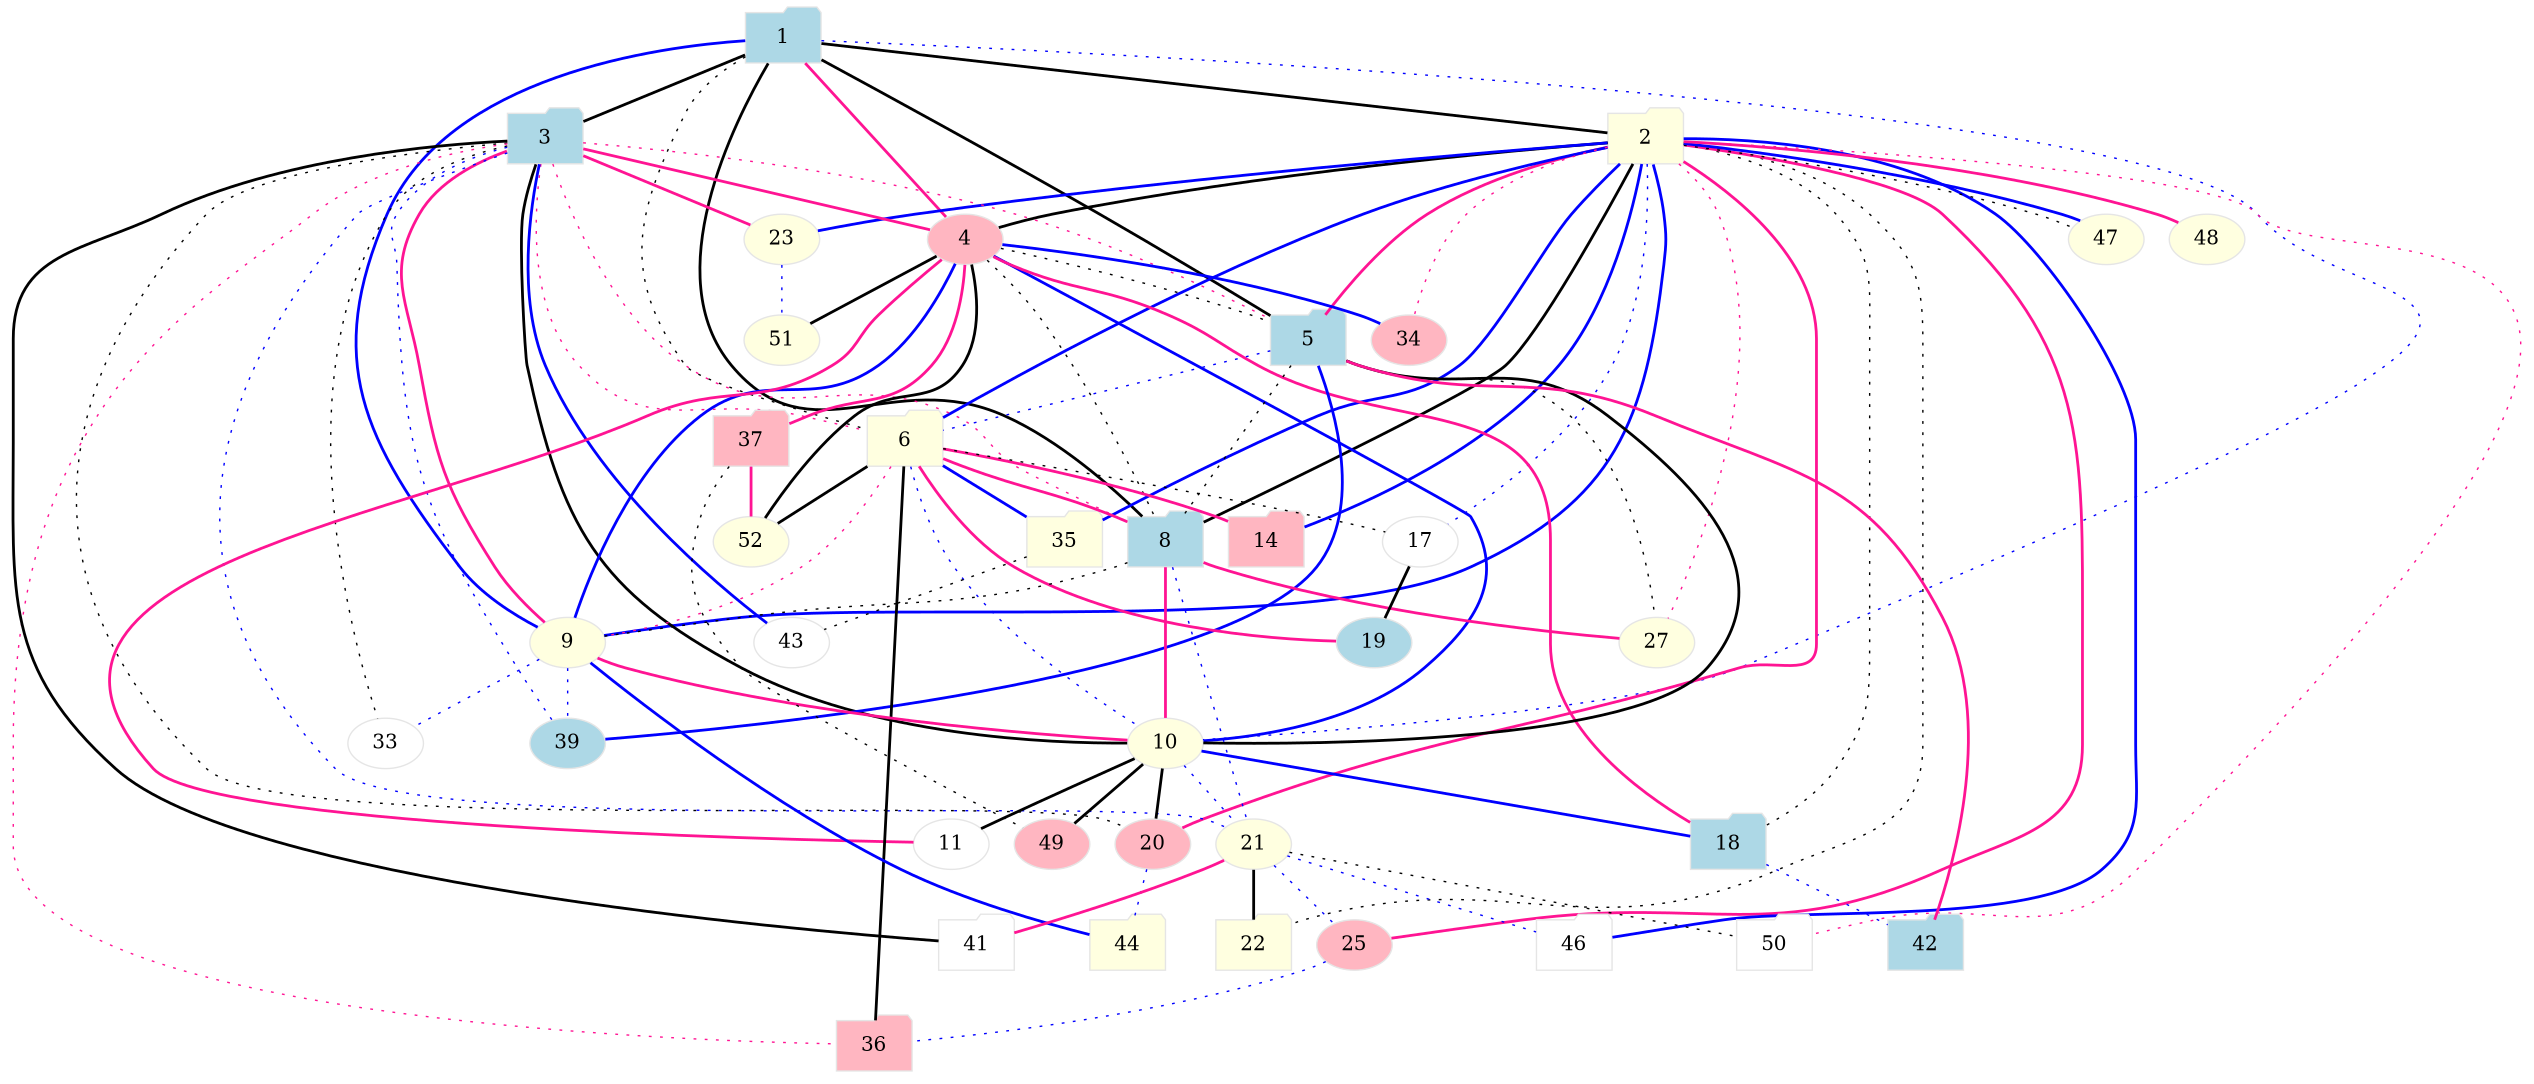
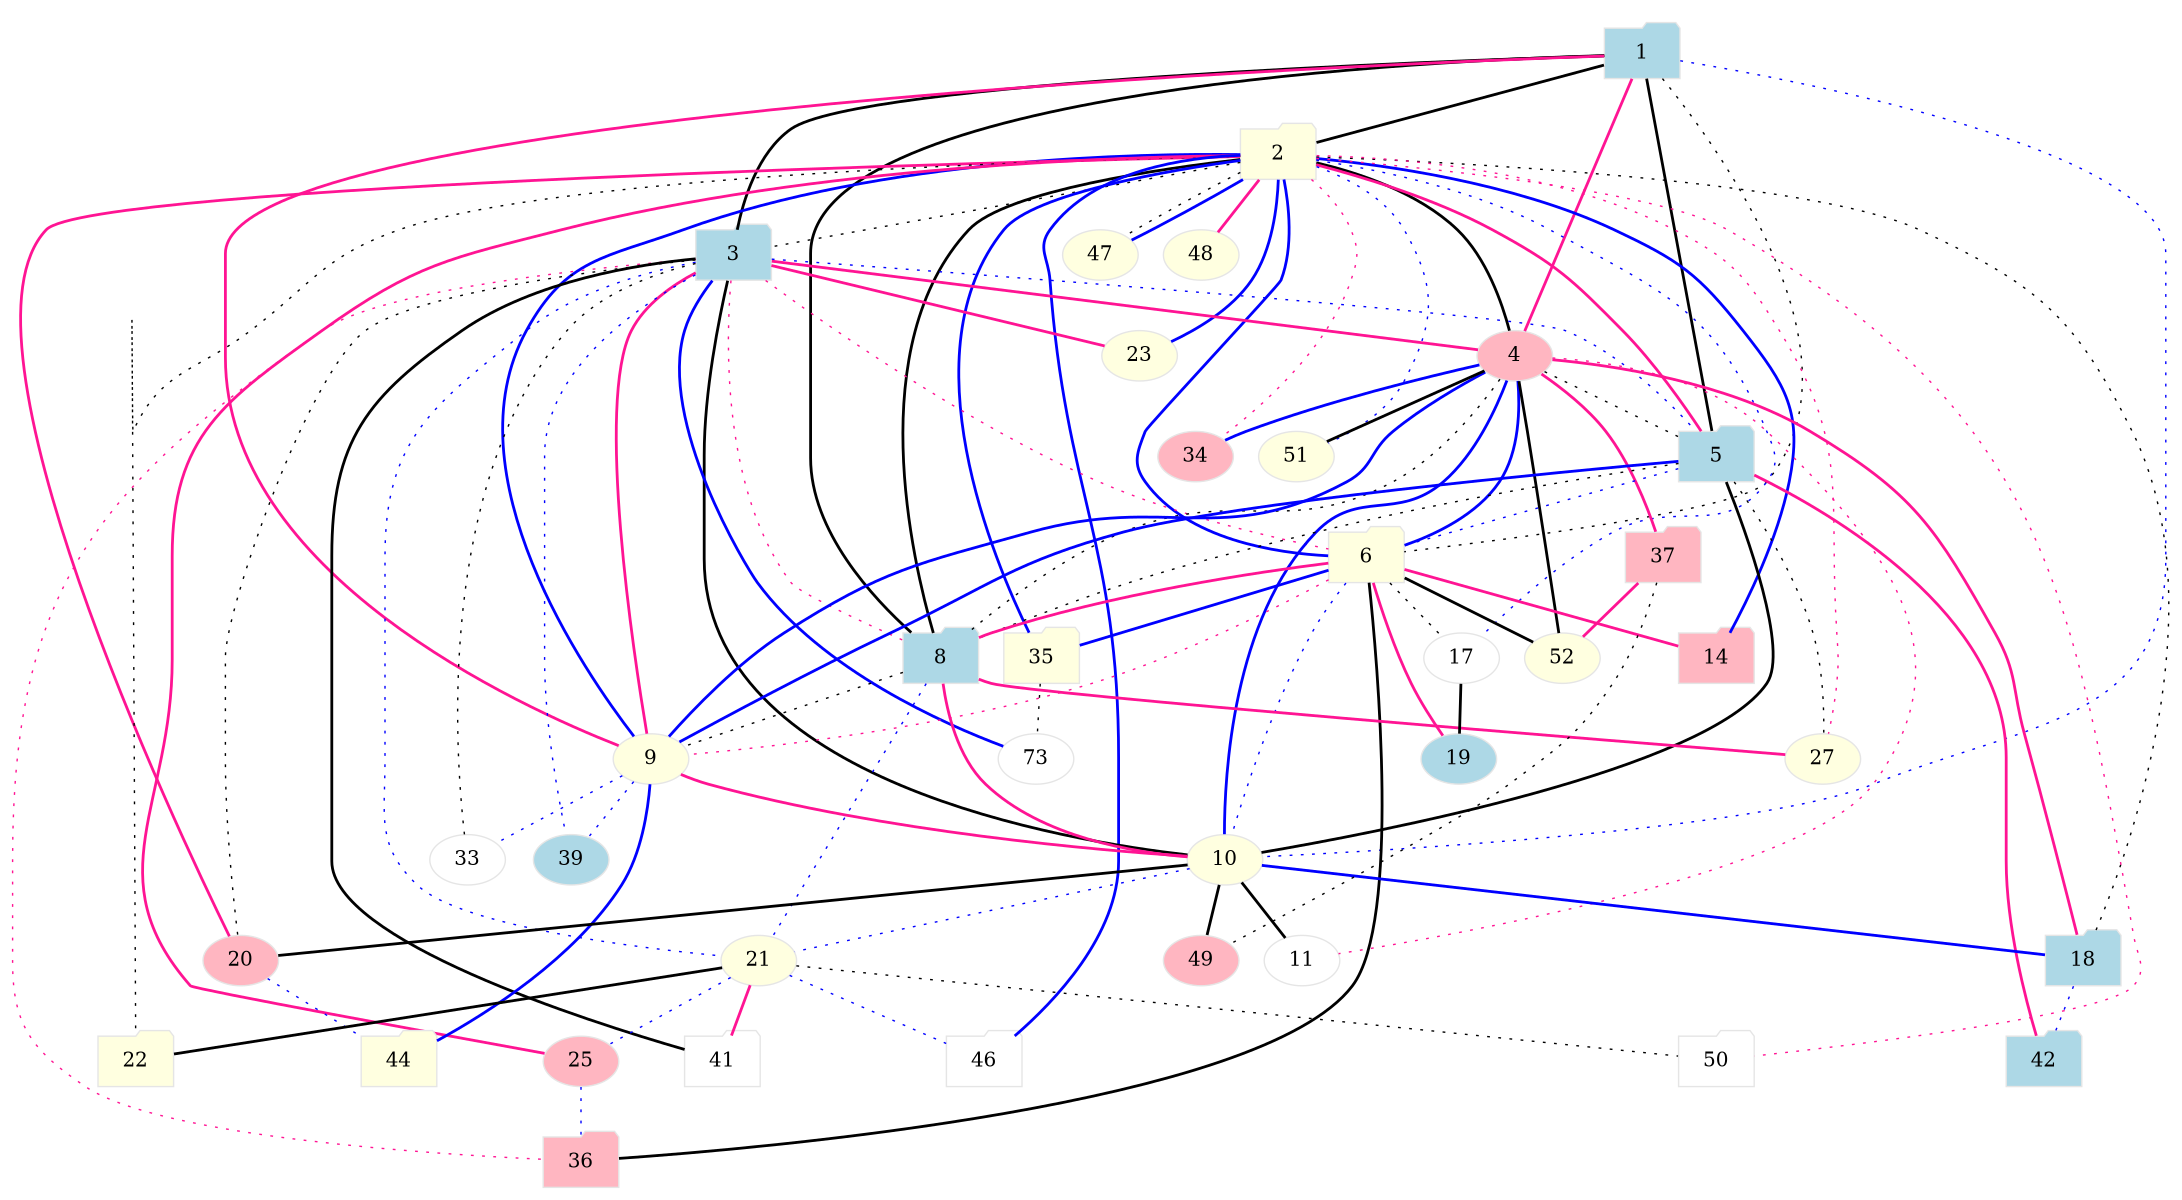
  graph {
    node [color=gray90 fillcolor=lightyellow shape=ellipse style=filled]
    edge [color=black style=bold]
    1 [fillcolor=lightblue shape=folder super="+26"]
    2 [shape=folder super="+13"]
    3 [fillcolor=lightblue shape=folder super="+32"]
    4 [fillcolor=lightpink super="+7"]
    5 [fillcolor=lightblue shape=folder super="+16"]
    6 [shape=folder super="+31"]
    8 [fillcolor=lightblue shape=folder super="+15"]
    9 [super="+12"]
    10 [super="+29"]
    14 [fillcolor=lightpink shape=folder]
    17 [fillcolor=white]
    18 [fillcolor=lightblue shape=folder super="+24"]
    20 [fillcolor=lightpink super="+30"]
    22 [shape=folder]
    23
    25 [fillcolor=lightpink super="+38"]
    27 [super="+28"]
    34 [fillcolor=lightpink]
    35 [shape=folder super="+40"]
    46 [fillcolor=white shape=folder]
    47
    48
    50 [fillcolor=white shape=folder]
    51
    21 [super="+45"]
    33 [fillcolor=white]
    36 [fillcolor=lightpink shape=folder]
    39 [fillcolor=lightblue]
    41 [fillcolor=white shape=folder]
-   43 [fillcolor=white]
+   43 [fillcolor=white label=73]
    11 [fillcolor=white]
    37 [fillcolor=lightpink shape=folder]
    52 [super="+53"]
    42 [fillcolor=lightblue shape=folder]
    19 [fillcolor=lightblue]
    44 [shape=folder]
    49 [fillcolor=lightpink]
    1 -- 2
    1 -- 3 [weight=2]
    1 -- 4 [color=deeppink weight=2]
    1 -- 5
    1 -- 6 [style=dotted]
    1 -- 8
-   1 -- 9 [color=blue]
+   1 -- 9 [color=deeppink]
    1 -- 10 [color=blue style=dotted]
+   2 -- 3 [style=dotted]
    2 -- 4 [weight=2]
    2 -- 5 [color=deeppink weight=2]
    2 -- 6 [color=blue]
    2 -- 8 [weight=2]
    2 -- 9 [color=blue]
    2 -- 14 [color=blue]
    2 -- 17 [color=blue style=dotted]
    2 -- 18 [style=dotted]
    2 -- 20 [color=deeppink]
    2 -- 22 [style=dotted]
    2 -- 23 [color=blue]
    2 -- 25 [color=deeppink]
    2 -- 27 [color=deeppink style=dotted]
    2 -- 34 [color=deeppink style=dotted]
    2 -- 35 [color=blue]
    2 -- 46 [color=blue]
    2 -- 47 [style=dotted]
    2 -- 47 [color=blue]
    2 -- 48 [color=deeppink weight=2]
    2 -- 50 [color=deeppink style=dotted]
-   23 -- 51 [color=blue style=dotted]
+   2 -- 51 [color=blue style=dotted]
    3 -- 4 [color=deeppink weight=3]
-   3 -- 5 [color=deeppink style=dotted]
+   3 -- 5 [color=blue style=dotted]
    3 -- 6 [color=deeppink style=dotted]
    3 -- 8 [color=deeppink style=dotted weight=2]
    3 -- 9 [color=deeppink]
    3 -- 10
    3 -- 20 [style=dotted]
    3 -- 23 [color=deeppink]
    3 -- 21 [color=blue style=dotted]
    3 -- 33 [style=dotted]
    3 -- 36 [color=deeppink style=dotted]
    3 -- 39 [color=blue style=dotted]
    3 -- 41
    3 -- 43 [color=blue]
    4 -- 5 [style=dotted weight=2]
+   4 -- 6 [color=blue weight=2]
    4 -- 8 [style=dotted weight=2]
    4 -- 9 [color=blue weight=3]
    4 -- 10 [color=blue weight=2]
    4 -- 18 [color=deeppink]
    4 -- 34 [color=blue]
    4 -- 51
-   4 -- 11 [color=deeppink]
+   4 -- 11 [color=deeppink style=dotted]
    4 -- 37 [color=deeppink weight=2]
    4 -- 52
    5 -- 6 [color=blue style=dotted]
    5 -- 8 [style=dotted]
-   5 -- 39 [color=blue]
+   5 -- 9 [color=blue]
    5 -- 10
    5 -- 27 [style=dotted]
    5 -- 42 [color=deeppink]
    6 -- 8 [color=deeppink]
    6 -- 9 [color=deeppink style=dotted]
    6 -- 10 [color=blue style=dotted]
    6 -- 14 [color=deeppink]
    6 -- 17 [style=dotted]
    6 -- 35 [color=blue weight=2]
    6 -- 36
    6 -- 52
    6 -- 19 [color=deeppink]
    8 -- 9 [style=dotted]
    8 -- 10 [color=deeppink]
    8 -- 27 [color=deeppink]
    8 -- 21 [color=blue style=dotted]
    9 -- 10 [color=deeppink]
    9 -- 33 [color=blue style=dotted]
    9 -- 39 [color=blue style=dotted]
    9 -- 44 [color=blue]
    10 -- 18 [color=blue]
    10 -- 20
    10 -- 21 [color=blue style=dotted]
    10 -- 11
    10 -- 49
    17 -- 19
    18 -- 42 [color=blue style=dotted]
    20 -- 44 [color=blue style=dotted]
    25 -- 36 [color=blue style=dotted]
    35 -- 43 [style=dotted]
    21 -- 22
    21 -- 25 [color=blue style=dotted]
    21 -- 46 [color=blue style=dotted]
    21 -- 50 [style=dotted]
    21 -- 41 [color=deeppink]
    37 -- 52 [color=deeppink]
    37 -- 49 [style=dotted]
  }
